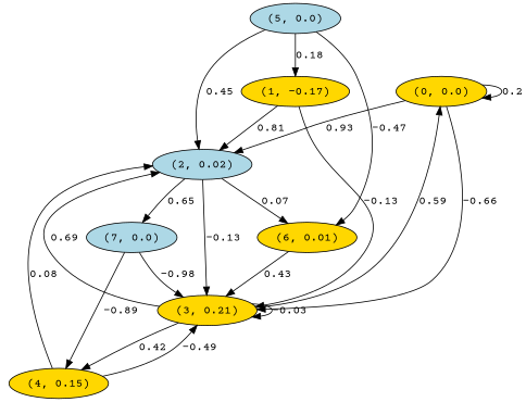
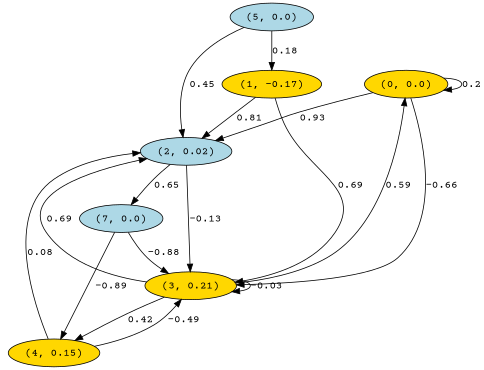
  digraph {
    fontname="Courier Prime"
    node [fillcolor=gold fontname="Courier Prime" style=filled]
    edge [fontname="Courier Prime"]
    n1 [label="(0, 0.0)"]
    n2 [fillcolor=lightblue label="(2, 0.02)"]
    n3 [label="(3, 0.21)"]
-   n4 [label="(6, 0.01)"]
    n5 [fillcolor=lightblue label="(7, 0.0)"]
    n6 [label="(4, 0.15)"]
    n7 [label="(1, -0.17)"]
    n8 [fillcolor=lightblue label="(5, 0.0)"]
    n1 -> n1 [label=0.2]
    n1 -> n2 [label=0.93]
    n1 -> n3 [label=-0.66]
    n2 -> n3 [label=-0.13]
-   n2 -> n4 [label=0.07]
    n2 -> n5 [label=0.65]
    n3 -> n1 [label=0.59]
    n3 -> n2 [label=0.69]
    n3 -> n3 [label=-0.03]
    n3 -> n6 [label=0.42]
-   n4 -> n3 [label=0.43]
-   n5 -> n3 [label=-0.98]
+   n5 -> n3 [label=-0.88]
    n5 -> n6 [label=-0.89]
    n6 -> n2 [label=0.08]
    n6 -> n3 [label=-0.49]
    n7 -> n2 [label=0.81]
-   n7 -> n3 [label=-0.13]
+   n7 -> n3 [label=0.69]
    n8 -> n2 [label=0.45]
-   n8 -> n4 [label=-0.47]
    n8 -> n7 [label=0.18]
  }
